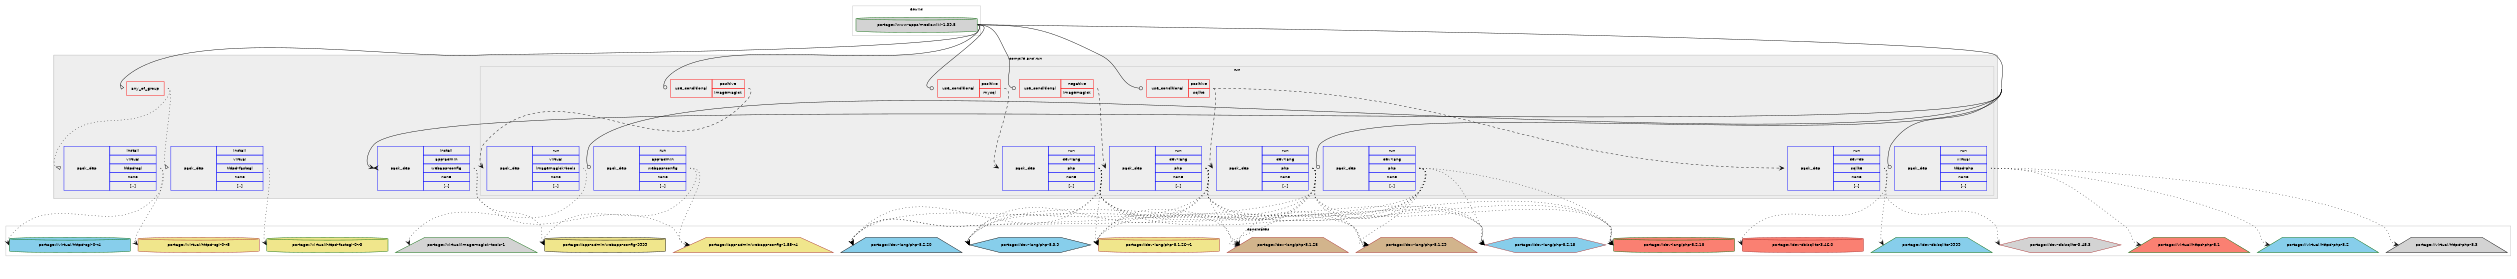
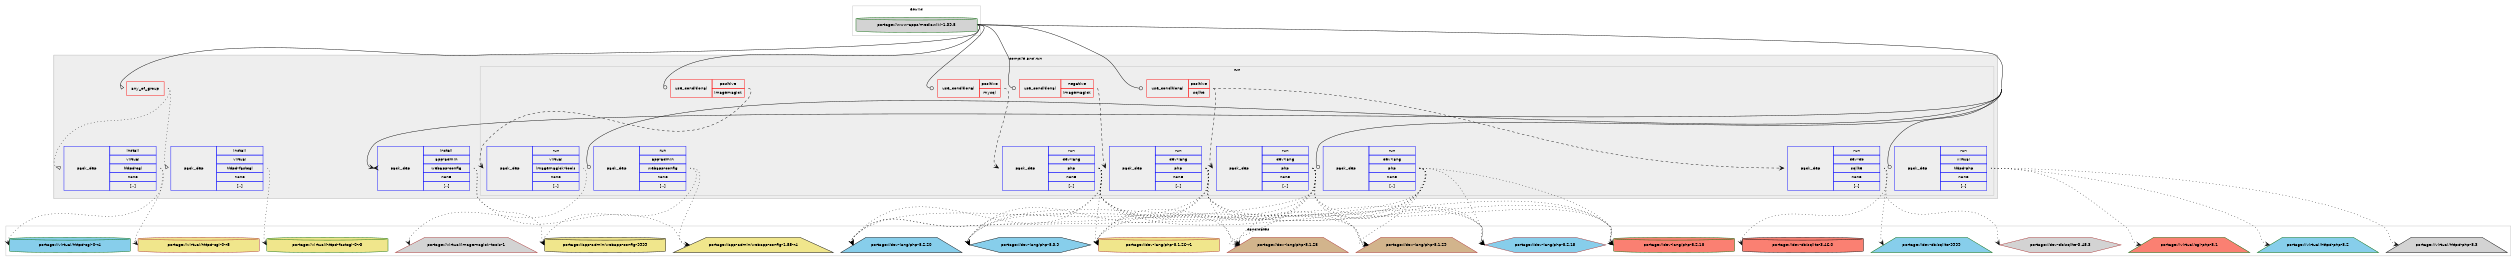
  digraph {
    compound=true
    concentrate=true
    fontname=Helvetica
    fontsize=10
    newrank=true
    rankdir=TB
    ranksep=1.5
    node [color=blue fontname=Helvetica fontsize=10 shape=none style=filled]
    edge [arrowhead=vee headport=w style=dotted tailport=e weight=100]
    n1 [color=darkgreen fillcolor=lightgrey label="portage://www-apps/mediawiki-1.39.8" shape=cylinder width=4]
    n2 [label=<<TABLE BORDER="0" CELLBORDER="1" CELLSPACING="0" CELLPADDING="4" WIDTH="220"><TR><TD ROWSPAN="6" CELLPADDING="30">pack_dep</TD></TR><TR><TD WIDTH="110">install</TD></TR><TR><TD>virtual</TD></TR><TR><TD>httpd-cgi</TD></TR><TR><TD>none</TD></TR><TR><TD>[,,]</TD></TR></TABLE>> style=""]
    n3 [label=<<TABLE BORDER="0" CELLBORDER="1" CELLSPACING="0" CELLPADDING="4" WIDTH="220"><TR><TD ROWSPAN="6" CELLPADDING="30">pack_dep</TD></TR><TR><TD WIDTH="110">install</TD></TR><TR><TD>virtual</TD></TR><TR><TD>httpd-fastcgi</TD></TR><TR><TD>none</TD></TR><TR><TD>[,,]</TD></TR></TABLE>> style=""]
    n4 [color=red label=<<TABLE BORDER="0" CELLBORDER="1" CELLSPACING="0" CELLPADDING="4"><TR><TD CELLPADDING="10">any_of_group</TD></TR></TABLE>> style=""]
    n5 [label=<<TABLE BORDER="0" CELLBORDER="1" CELLSPACING="0" CELLPADDING="4" WIDTH="220"><TR><TD ROWSPAN="6" CELLPADDING="30">pack_dep</TD></TR><TR><TD WIDTH="110">install</TD></TR><TR><TD>app-admin</TD></TR><TR><TD>webapp-config</TD></TR><TR><TD>none</TD></TR><TR><TD>[,,]</TD></TR></TABLE>> style=""]
    n6 [label=<<TABLE BORDER="0" CELLBORDER="1" CELLSPACING="0" CELLPADDING="4" WIDTH="220"><TR><TD ROWSPAN="6" CELLPADDING="30">pack_dep</TD></TR><TR><TD WIDTH="110">run</TD></TR><TR><TD>dev-lang</TD></TR><TR><TD>php</TD></TR><TR><TD>none</TD></TR><TR><TD>[,,]</TD></TR></TABLE>> style=""]
    n7 [color=red label=<<TABLE BORDER="0" CELLBORDER="1" CELLSPACING="0" CELLPADDING="4"><TR><TD ROWSPAN="3" CELLPADDING="10">use_conditional</TD></TR><TR><TD>negative</TD></TR><TR><TD>imagemagick</TD></TR></TABLE>> style=""]
    n8 [label=<<TABLE BORDER="0" CELLBORDER="1" CELLSPACING="0" CELLPADDING="4" WIDTH="220"><TR><TD ROWSPAN="6" CELLPADDING="30">pack_dep</TD></TR><TR><TD WIDTH="110">run</TD></TR><TR><TD>virtual</TD></TR><TR><TD>imagemagick-tools</TD></TR><TR><TD>none</TD></TR><TR><TD>[,,]</TD></TR></TABLE>> style=""]
    n9 [color=red label=<<TABLE BORDER="0" CELLBORDER="1" CELLSPACING="0" CELLPADDING="4"><TR><TD ROWSPAN="3" CELLPADDING="10">use_conditional</TD></TR><TR><TD>positive</TD></TR><TR><TD>imagemagick</TD></TR></TABLE>> style=""]
    n10 [label=<<TABLE BORDER="0" CELLBORDER="1" CELLSPACING="0" CELLPADDING="4" WIDTH="220"><TR><TD ROWSPAN="6" CELLPADDING="30">pack_dep</TD></TR><TR><TD WIDTH="110">run</TD></TR><TR><TD>dev-lang</TD></TR><TR><TD>php</TD></TR><TR><TD>none</TD></TR><TR><TD>[,,]</TD></TR></TABLE>> style=""]
    n11 [color=red label=<<TABLE BORDER="0" CELLBORDER="1" CELLSPACING="0" CELLPADDING="4"><TR><TD ROWSPAN="3" CELLPADDING="10">use_conditional</TD></TR><TR><TD>positive</TD></TR><TR><TD>mysql</TD></TR></TABLE>> style=""]
    n12 [label=<<TABLE BORDER="0" CELLBORDER="1" CELLSPACING="0" CELLPADDING="4" WIDTH="220"><TR><TD ROWSPAN="6" CELLPADDING="30">pack_dep</TD></TR><TR><TD WIDTH="110">run</TD></TR><TR><TD>dev-db</TD></TR><TR><TD>sqlite</TD></TR><TR><TD>none</TD></TR><TR><TD>[,,]</TD></TR></TABLE>> style=""]
    n13 [label=<<TABLE BORDER="0" CELLBORDER="1" CELLSPACING="0" CELLPADDING="4" WIDTH="220"><TR><TD ROWSPAN="6" CELLPADDING="30">pack_dep</TD></TR><TR><TD WIDTH="110">run</TD></TR><TR><TD>dev-lang</TD></TR><TR><TD>php</TD></TR><TR><TD>none</TD></TR><TR><TD>[,,]</TD></TR></TABLE>> style=""]
    n14 [color=red label=<<TABLE BORDER="0" CELLBORDER="1" CELLSPACING="0" CELLPADDING="4"><TR><TD ROWSPAN="3" CELLPADDING="10">use_conditional</TD></TR><TR><TD>positive</TD></TR><TR><TD>sqlite</TD></TR></TABLE>> style=""]
    n15 [label=<<TABLE BORDER="0" CELLBORDER="1" CELLSPACING="0" CELLPADDING="4" WIDTH="220"><TR><TD ROWSPAN="6" CELLPADDING="30">pack_dep</TD></TR><TR><TD WIDTH="110">run</TD></TR><TR><TD>app-admin</TD></TR><TR><TD>webapp-config</TD></TR><TR><TD>none</TD></TR><TR><TD>[,,]</TD></TR></TABLE>> style=""]
    n16 [label=<<TABLE BORDER="0" CELLBORDER="1" CELLSPACING="0" CELLPADDING="4" WIDTH="220"><TR><TD ROWSPAN="6" CELLPADDING="30">pack_dep</TD></TR><TR><TD WIDTH="110">run</TD></TR><TR><TD>dev-lang</TD></TR><TR><TD>php</TD></TR><TR><TD>none</TD></TR><TR><TD>[,,]</TD></TR></TABLE>> style=""]
    n17 [label=<<TABLE BORDER="0" CELLBORDER="1" CELLSPACING="0" CELLPADDING="4" WIDTH="220"><TR><TD ROWSPAN="6" CELLPADDING="30">pack_dep</TD></TR><TR><TD WIDTH="110">run</TD></TR><TR><TD>virtual</TD></TR><TR><TD>httpd-php</TD></TR><TR><TD>none</TD></TR><TR><TD>[,,]</TD></TR></TABLE>> style=""]
    n18 [color=brown fillcolor=khaki label="portage://virtual/httpd-cgi-0-r5" shape=cylinder width=4]
    n19 [color=darkgreen fillcolor=skyblue label="portage://virtual/httpd-cgi-0-r4" shape=cylinder width=4]
    n20 [color=darkgreen fillcolor=khaki label="portage://virtual/httpd-fastcgi-0-r3" shape=cylinder width=4]
    n21 [color=black fillcolor=khaki label="portage://app-admin/webapp-config-9999" shape=cylinder width=4]
-   n22 [color=brown fillcolor=khaki label="portage://app-admin/webapp-config-1.55-r4" shape=trapezium width=4]
+   n22 [color=black fillcolor=khaki label="portage://app-admin/webapp-config-1.55-r4" shape=trapezium width=4]
    n23 [color=black fillcolor=skyblue label="portage://dev-lang/php-8.3.9" shape=hexagon width=4]
    n24 [color=black fillcolor=skyblue label="portage://dev-lang/php-8.2.20" shape=trapezium width=4]
    n25 [color=darkgreen fillcolor=salmon label="portage://dev-lang/php-8.2.18" shape=cylinder width=4]
    n26 [color=brown fillcolor=skyblue label="portage://dev-lang/php-8.2.15" shape=hexagon width=4]
    n27 [color=brown fillcolor=tan label="portage://dev-lang/php-8.1.29" shape=trapezium width=4]
    n28 [color=brown fillcolor=tan label="portage://dev-lang/php-8.1.28" shape=trapezium width=4]
    n29 [color=brown fillcolor=khaki label="portage://dev-lang/php-8.1.26-r1" shape=cylinder width=4]
-   n30 [color=darkgreen fillcolor=lightgrey label="portage://virtual/imagemagick-tools-1" shape=trapezium width=4]
+   n30 [color=brown fillcolor=lightgrey label="portage://virtual/imagemagick-tools-1" shape=trapezium width=4]
    n31 [color=darkgreen fillcolor=skyblue label="portage://dev-db/sqlite-9999" shape=trapezium width=4]
-   n32 [color=brown fillcolor=salmon label="portage://dev-db/sqlite-3.46.0" shape=cylinder width=4]
+   n32 [color=black fillcolor=salmon label="portage://dev-db/sqlite-3.46.0" shape=cylinder width=4]
    n33 [color=brown fillcolor=lightgrey label="portage://dev-db/sqlite-3.45.3" shape=hexagon width=4]
    n34 [color=black fillcolor=lightgrey label="portage://virtual/httpd-php-8.3" shape=trapezium width=4]
    n35 [color=darkgreen fillcolor=skyblue label="portage://virtual/httpd-php-8.2" shape=trapezium width=4]
-   n36 [color=darkgreen fillcolor=salmon label="portage://virtual/httpd-php-8.1" shape=trapezium width=4]
+   n36 [color=darkgreen fillcolor=salmon label="portage://virtual/cgi-php-8.1" shape=trapezium width=4]
    subgraph cluster_1 {
      color=gray
      label=<<i>dependencies</i>>
      subgraph cluster_2 {
        color=gray
        fillcolor="#eeeeee"
        label=<<i>compile</i>>
        style=filled
        subgraph sub_3 {
          color=gray
          fillcolor="#eeeeee"
          label=<<i>compile</i>>
          style=filled
          n4
          subgraph sub_4 {
            color=gray
            fillcolor="#eeeeee"
            label=<<i>compile</i>>
            style=filled
            n2
          }
          subgraph sub_5 {
            color=gray
            fillcolor="#eeeeee"
            label=<<i>compile</i>>
            style=filled
            n3
          }
        }
        subgraph sub_6 {
          color=gray
          fillcolor="#eeeeee"
          label=<<i>compile</i>>
          style=filled
          n5
        }
      }
      subgraph cluster_7 {
        color=gray
        fillcolor="#eeeeee"
        label=<<i>compile and run</i>>
        style=filled
      }
      subgraph cluster_8 {
        color=gray
        fillcolor="#eeeeee"
        label=<<i>run</i>>
        style=filled
        subgraph sub_9 {
          color=gray
          fillcolor="#eeeeee"
          label=<<i>run</i>>
          style=filled
          n7
          subgraph sub_10 {
            color=gray
            fillcolor="#eeeeee"
            label=<<i>run</i>>
            style=filled
            n6
          }
        }
        subgraph sub_11 {
          color=gray
          fillcolor="#eeeeee"
          label=<<i>run</i>>
          style=filled
          n9
          subgraph sub_12 {
            color=gray
            fillcolor="#eeeeee"
            label=<<i>run</i>>
            style=filled
            n8
          }
        }
        subgraph sub_13 {
          color=gray
          fillcolor="#eeeeee"
          label=<<i>run</i>>
          style=filled
          n11
          subgraph sub_14 {
            color=gray
            fillcolor="#eeeeee"
            label=<<i>run</i>>
            style=filled
            n10
          }
        }
        subgraph sub_15 {
          color=gray
          fillcolor="#eeeeee"
          label=<<i>run</i>>
          style=filled
          n14
          subgraph sub_16 {
            color=gray
            fillcolor="#eeeeee"
            label=<<i>run</i>>
            style=filled
            n12
          }
          subgraph sub_17 {
            color=gray
            fillcolor="#eeeeee"
            label=<<i>run</i>>
            style=filled
            n13
          }
        }
        subgraph sub_18 {
          color=gray
          fillcolor="#eeeeee"
          label=<<i>run</i>>
          style=filled
          n15
        }
        subgraph sub_19 {
          color=gray
          fillcolor="#eeeeee"
          label=<<i>run</i>>
          style=filled
          n16
        }
        subgraph sub_20 {
          color=gray
          fillcolor="#eeeeee"
          label=<<i>run</i>>
          style=filled
          n17
        }
      }
    }
    subgraph cluster_21 {
      color=gray
      label=<<i>ebuild</i>>
      n1
    }
    subgraph cluster_22 {
      color=gray
      label=<<i>candidates</i>>
      rank=same
      subgraph sub_23 {
        color=black
        label=<<i>candidates</i>>
        nodesep=1
        rank=same
        n18
        n19
      }
      subgraph sub_24 {
        color=black
        label=<<i>candidates</i>>
        nodesep=1
        rank=same
        n20
      }
      subgraph sub_25 {
        color=black
        label=<<i>candidates</i>>
        nodesep=1
        rank=same
        n21
        n22
      }
      subgraph sub_26 {
        color=black
        label=<<i>candidates</i>>
        nodesep=1
        rank=same
        n23
        n24
        n25
        n26
        n27
        n28
        n29
      }
      subgraph sub_27 {
        color=black
        label=<<i>candidates</i>>
        nodesep=1
        rank=same
        n30
      }
      subgraph sub_28 {
        color=black
        label=<<i>candidates</i>>
        nodesep=1
        rank=same
        n23
        n24
        n25
        n26
        n27
        n28
        n29
      }
      subgraph sub_29 {
        color=black
        label=<<i>candidates</i>>
        nodesep=1
        rank=same
        n21
        n22
      }
      subgraph sub_30 {
        color=black
        label=<<i>candidates</i>>
        nodesep=1
        rank=same
        n31
        n32
        n33
      }
      subgraph sub_31 {
        color=black
        label=<<i>candidates</i>>
        nodesep=1
        rank=same
        n23
        n24
        n25
        n26
        n27
        n28
        n29
      }
      subgraph sub_32 {
        color=black
        label=<<i>candidates</i>>
        nodesep=1
        rank=same
        n23
        n24
        n25
        n26
        n27
        n28
        n29
      }
      subgraph sub_33 {
        color=black
        label=<<i>candidates</i>>
        nodesep=1
        rank=same
        n34
        n35
        n36
      }
    }
    n1 -> n4 [arrowhead=oinv style=solid weight=20]
    n1 -> n5 [style=solid weight=20]
    n1 -> n7 [arrowhead=odot style=solid weight=20]
    n1 -> n9 [arrowhead=odot style=solid weight=20]
    n1 -> n11 [arrowhead=odot style=solid weight=20]
    n1 -> n14 [arrowhead=odot style=solid weight=20]
    n1 -> n15 [arrowhead=odot style=solid weight=20]
    n1 -> n16 [arrowhead=odot style=solid weight=20]
    n1 -> n17 [arrowhead=odot style=solid weight=20]
    n2 -> n18
    n2 -> n19
    n3 -> n20
    n4 -> n2 [arrowhead=oinv weight=20]
    n4 -> n3 [arrowhead=oinv weight=20]
    n5 -> n21
    n5 -> n22
    n6 -> n23
    n6 -> n24
    n6 -> n25
    n6 -> n26
    n6 -> n27
    n6 -> n28
    n6 -> n29
    n7 -> n6 [style=dashed weight=20]
    n8 -> n30
    n9 -> n8 [style=dashed weight=20]
    n10 -> n23
    n10 -> n24
    n10 -> n25
    n10 -> n26
    n10 -> n27
    n10 -> n28
    n10 -> n29
    n11 -> n10 [style=dashed weight=20]
    n12 -> n31
    n12 -> n32
    n12 -> n33
    n13 -> n23
    n13 -> n24
    n13 -> n25
    n13 -> n26
    n13 -> n27
    n13 -> n28
    n13 -> n29
    n14 -> n12 [style=dashed weight=20]
    n14 -> n13 [style=dashed weight=20]
    n15 -> n21
    n15 -> n22
    n16 -> n23
    n16 -> n24
    n16 -> n25
    n16 -> n26
    n16 -> n27
    n16 -> n28
    n16 -> n29
    n17 -> n34
    n17 -> n35
    n17 -> n36
  }
